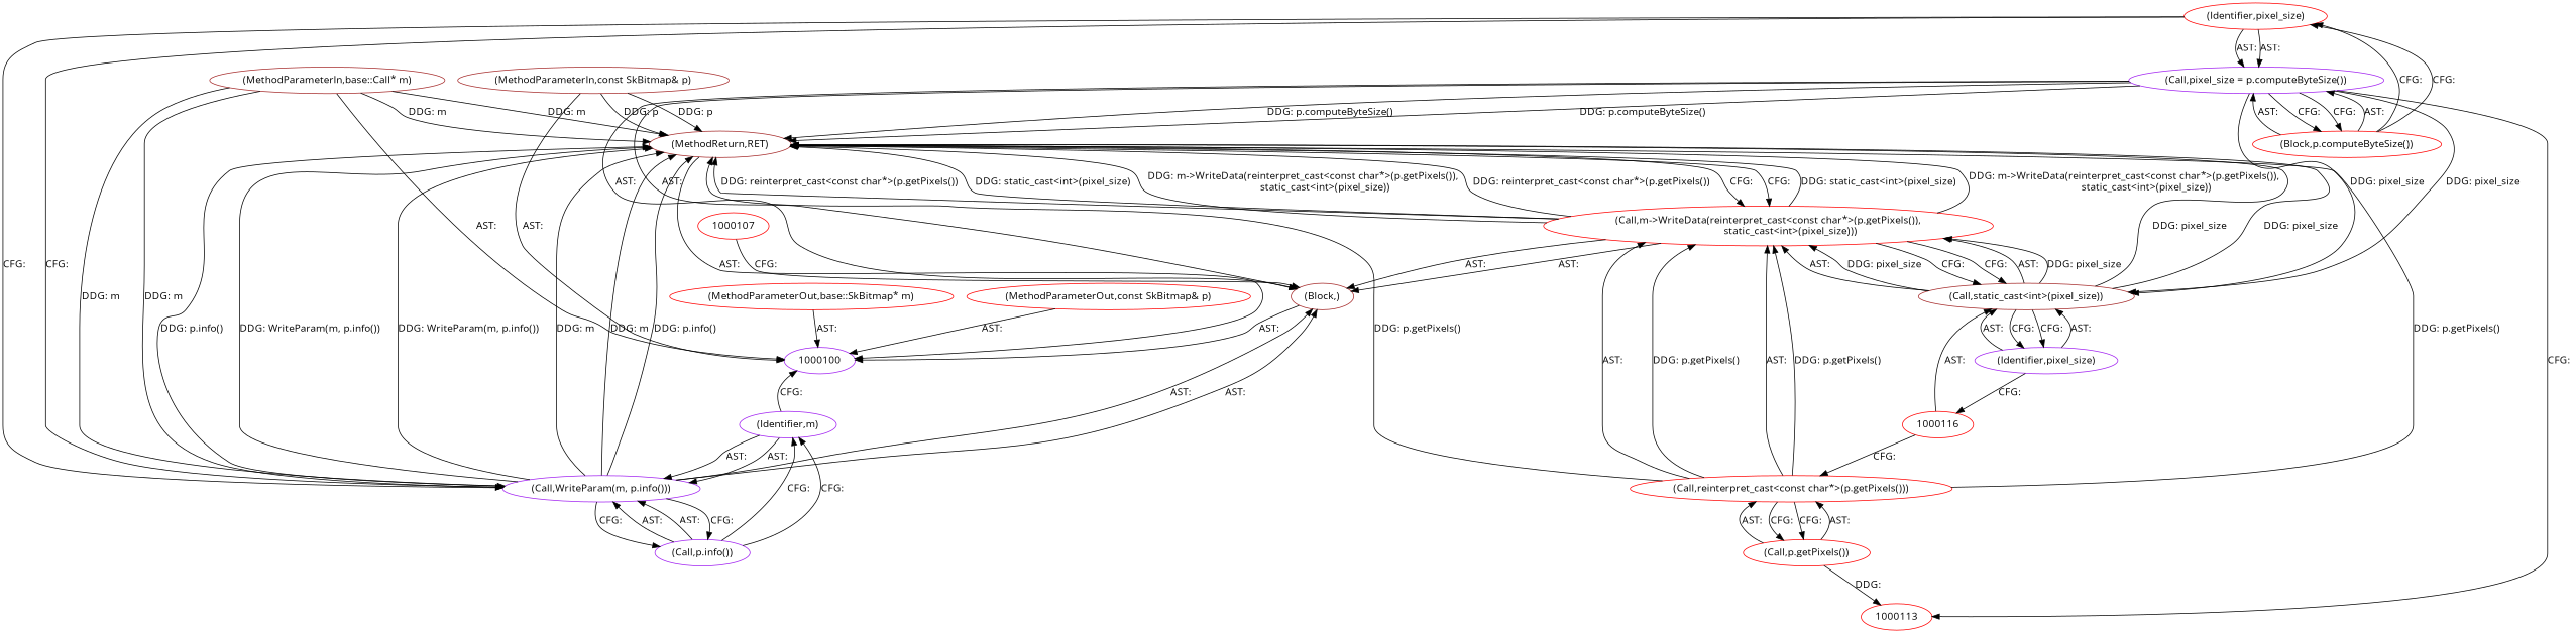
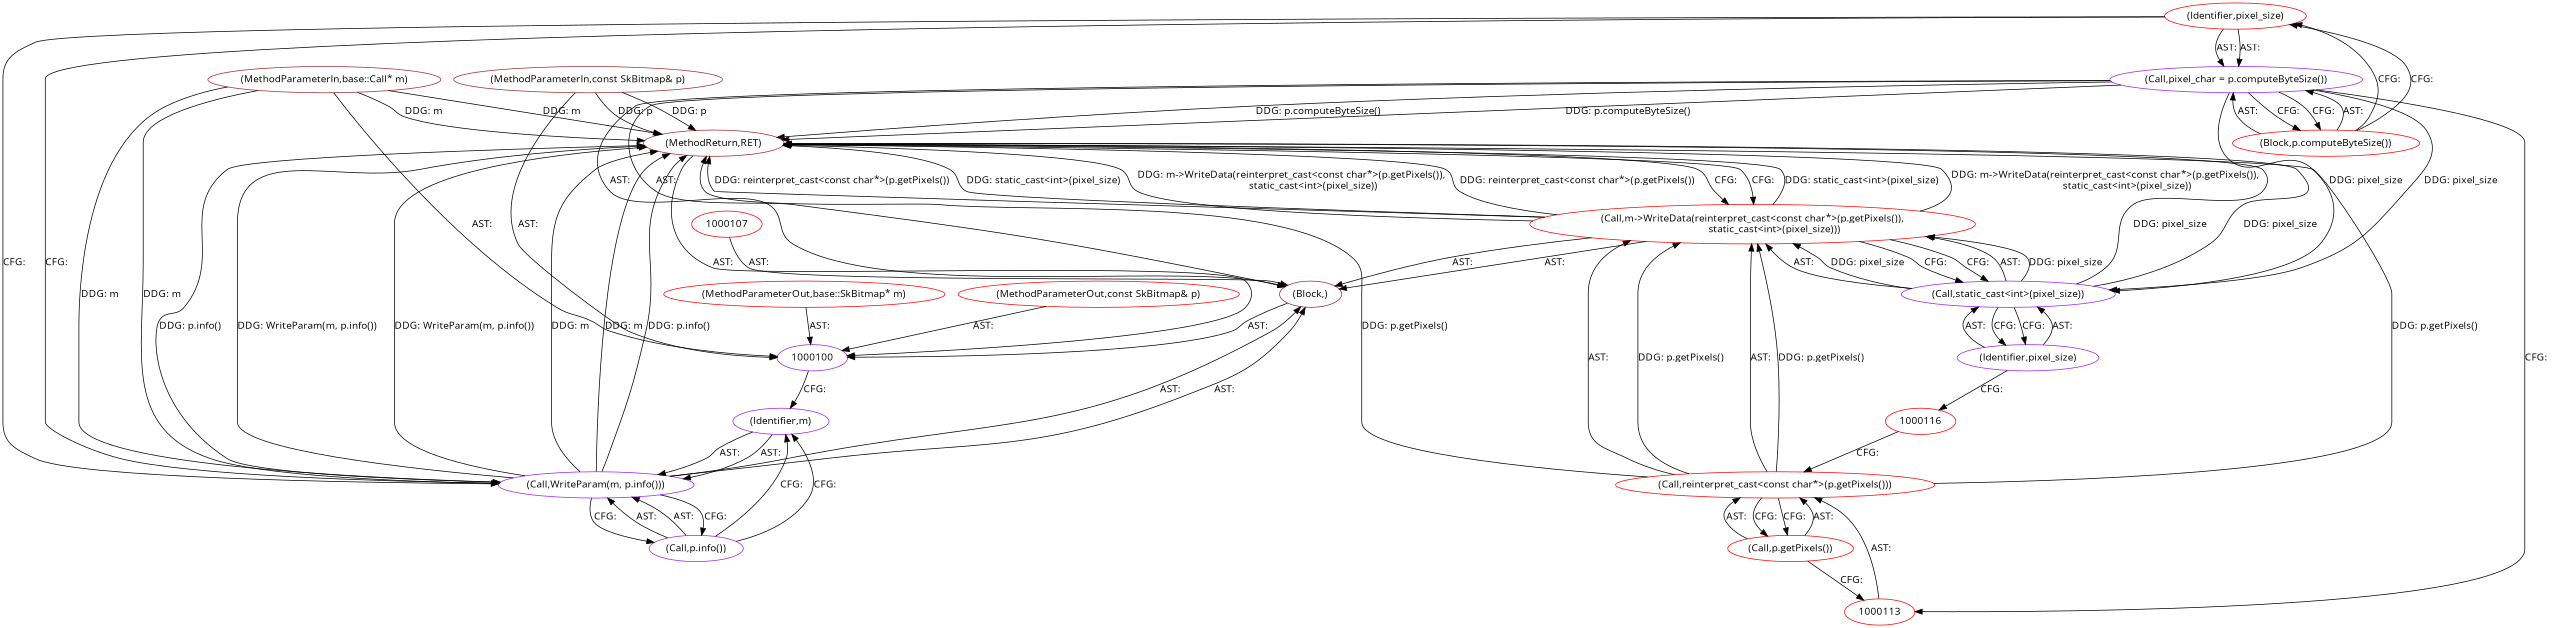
  digraph {
    fontname="Open Sans"
    node [color=red fontname="Open Sans"]
    edge [fontname="Open Sans"]
    n1 [color=brown label="(MethodReturn,RET)"]
    n2 [label="(Call,m->WriteData(reinterpret_cast<const char*>(p.getPixels()),\n                static_cast<int>(pixel_size)))"]
    1000100 [color=purple]
    n4 [color=brown label="(Block,)"]
-   n5 [color=brown label="(Call,static_cast<int>(pixel_size))"]
+   n5 [color=purple label="(Call,static_cast<int>(pixel_size))"]
    n6 [color=brown label="(MethodParameterIn,base::Call* m)"]
    n7 [color=purple label="(Call,WriteParam(m, p.info()))"]
    n8 [color=purple label="(Call,p.info())"]
    n9 [label="(MethodParameterOut,base::SkBitmap* m)"]
    n10 [color=brown label="(MethodParameterIn,const SkBitmap& p)"]
    n11 [label="(MethodParameterOut,const SkBitmap& p)"]
    n12 [color=purple label="(Identifier,m)"]
-   n13 [color=purple label="(Call,pixel_size = p.computeByteSize())"]
+   n13 [color=purple label="(Call,pixel_char = p.computeByteSize())"]
    n14 [label="(Block,p.computeByteSize())"]
    1000113
    n16 [label="(Identifier,pixel_size)"]
    n17 [color=purple label="(Identifier,pixel_size)"]
    n18 [label="(Call,reinterpret_cast<const char*>(p.getPixels()))"]
    n19 [label="(Call,p.getPixels())"]
    1000116
    1000107
    n1 -> n2 [label="CFG: "]
    n1 -> n2 [label="CFG: "]
    n1 -> 1000100 [label="AST: "]
    n2 -> n1 [label="DDG: static_cast<int>(pixel_size)"]
    n2 -> n1 [label="DDG: m->WriteData(reinterpret_cast<const char*>(p.getPixels()),\n                static_cast<int>(pixel_size))"]
    n2 -> n1 [label="DDG: reinterpret_cast<const char*>(p.getPixels())"]
    n2 -> n1 [label="DDG: static_cast<int>(pixel_size)"]
    n2 -> n1 [label="DDG: m->WriteData(reinterpret_cast<const char*>(p.getPixels()),\n                static_cast<int>(pixel_size))"]
    n2 -> n1 [label="DDG: reinterpret_cast<const char*>(p.getPixels())"]
    n2 -> n4 [label="AST: "]
    n2 -> n4 [label="AST: "]
    n2 -> n5 [label="CFG: "]
    n2 -> n5 [label="CFG: "]
    n4 -> 1000100 [label="AST: "]
    n5 -> n1 [label="DDG: pixel_size"]
    n5 -> n1 [label="DDG: pixel_size"]
    n5 -> n2 [label="AST: "]
    n5 -> n2 [label="DDG: pixel_size"]
    n5 -> n2 [label="AST: "]
    n5 -> n2 [label="DDG: pixel_size"]
    n5 -> n17 [label="CFG: "]
    n5 -> n17 [label="CFG: "]
    n6 -> n1 [label="DDG: m"]
    n6 -> n1 [label="DDG: m"]
    n6 -> 1000100 [label="AST: "]
    n6 -> n7 [label="DDG: m"]
    n6 -> n7 [label="DDG: m"]
    n7 -> n1 [label="DDG: WriteParam(m, p.info())"]
    n7 -> n1 [label="DDG: m"]
    n7 -> n1 [label="DDG: p.info()"]
    n7 -> n1 [label="DDG: WriteParam(m, p.info())"]
    n7 -> n1 [label="DDG: m"]
    n7 -> n1 [label="DDG: p.info()"]
    n7 -> n4 [label="AST: "]
    n7 -> n4 [label="AST: "]
    n7 -> n8 [label="CFG: "]
    n7 -> n8 [label="CFG: "]
    n8 -> n7 [label="AST: "]
    n8 -> n7 [label="AST: "]
    n8 -> n12 [label="CFG: "]
    n8 -> n12 [label="CFG: "]
    n9 -> 1000100 [label="AST: "]
    n10 -> n1 [label="DDG: p"]
    n10 -> n1 [label="DDG: p"]
    n10 -> 1000100 [label="AST: "]
    n11 -> 1000100 [label="AST: "]
-   n12 -> 1000100 [label="CFG: "]
+   1000100 -> n12 [label="CFG: "]
    n12 -> n7 [label="AST: "]
    n12 -> n7 [label="AST: "]
    n13 -> n1 [label="DDG: p.computeByteSize()"]
    n13 -> n1 [label="DDG: p.computeByteSize()"]
    n13 -> n4 [label="AST: "]
    n13 -> n4 [label="AST: "]
    n13 -> n5 [label="DDG: pixel_size"]
    n13 -> n5 [label="DDG: pixel_size"]
    n13 -> n14 [label="CFG: "]
    n13 -> n14 [label="CFG: "]
    n13 -> 1000113 [label="CFG: "]
    n14 -> n13 [label="AST: "]
    n14 -> n13 [label="AST: "]
    n14 -> n16 [label="CFG: "]
    n14 -> n16 [label="CFG: "]
+   1000113 -> n18 [label="AST: "]
    n16 -> n7 [label="CFG: "]
    n16 -> n7 [label="CFG: "]
    n16 -> n13 [label="AST: "]
    n16 -> n13 [label="AST: "]
    n17 -> n5 [label="AST: "]
    n17 -> n5 [label="AST: "]
    n17 -> 1000116 [label="CFG: "]
    n18 -> n1 [label="DDG: p.getPixels()"]
    n18 -> n1 [label="DDG: p.getPixels()"]
    n18 -> n2 [label="AST: "]
    n18 -> n2 [label="DDG: p.getPixels()"]
    n18 -> n2 [label="AST: "]
    n18 -> n2 [label="DDG: p.getPixels()"]
    n18 -> n19 [label="CFG: "]
    n18 -> n19 [label="CFG: "]
-   n19 -> 1000113 [label="DDG: "]
+   n19 -> 1000113 [label="CFG: "]
    n19 -> n18 [label="AST: "]
    n19 -> n18 [label="AST: "]
-   1000116 -> n5 [label="AST: "]
    1000116 -> n18 [label="CFG: "]
-   1000107 -> n4 [label="CFG: "]
+   1000107 -> n4 [label="AST: "]
  }
